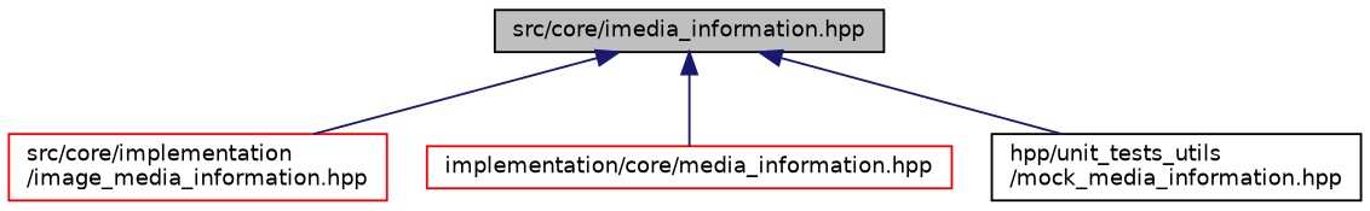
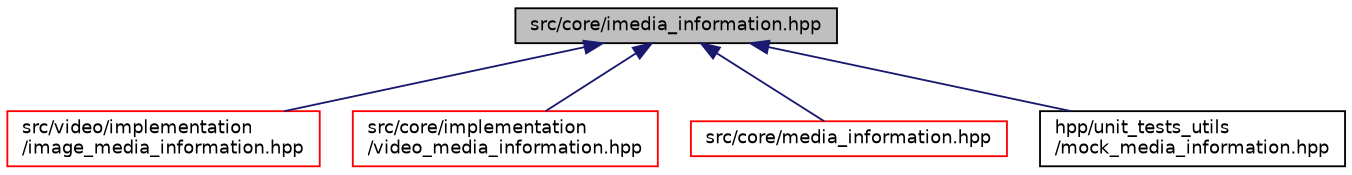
  digraph {
    node [color=red fillcolor=white fontname=Helvetica fontsize=10 shape=record style=filled]
    edge [color=midnightblue dir=back fontname=Helvetica fontsize=10 labelfontname=Helvetica labelfontsize=10 style=solid]
    n1 [color=black fillcolor=grey75 fontcolor=black height=0.2 label="src/core/imedia_information.hpp" width=0.4]
-   n2 [height=0.2 label="src/core/implementation\l/image_media_information.hpp" width=0.4]
-   n4 [height=0.2 label="implementation/core/media_information.hpp" width=0.4]
+   n2 [height=0.2 label="src/video/implementation\l/image_media_information.hpp" width=0.4]
+   n3 [height=0.2 label="src/core/implementation\l/video_media_information.hpp" width=0.4]
+   n4 [height=0.2 label="src/core/media_information.hpp" width=0.4]
    n5 [color=black height=0.2 label="hpp/unit_tests_utils\l/mock_media_information.hpp" width=0.4]
    n1 -> n2
+   n1 -> n3
    n1 -> n4
    n1 -> n5
  }
